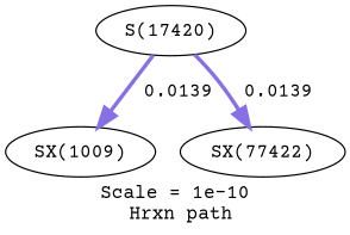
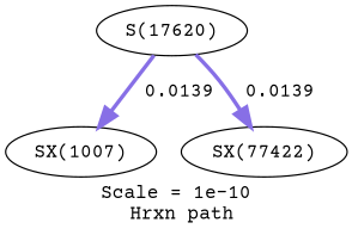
  digraph {
    fontname="Courier Prime"
    label="Scale = 1e-10\l Hrxn path"
    node [fontname="Courier Prime"]
    edge [arrowsize=1.39 color="0.7, 0.514, 0.9" fontname="Courier Prime" style="setlinewidth(2.77)"]
-   n1 [label="S(17420)"]
-   n2 [label="SX(1009)"]
+   n1 [label="S(17620)"]
+   n2 [label="SX(1007)"]
    n3 [label="SX(77422)"]
    n1 -> n2 [label=" 0.0139"]
    n1 -> n3 [label=" 0.0139"]
  }
